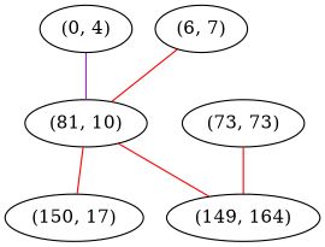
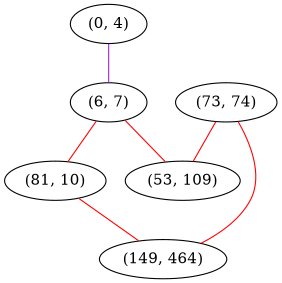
  graph {
    edge [color=red weight=1]
    n1 [label="(0, 4)"]
    "(6, 7)"
    "(81, 10)"
-   "(150, 17)"
-   "(149, 164)"
-   "(73, 74)" [label="(73, 73)"]
-   n1 -- "(81, 10)" [color=purple weight=4]
+   "(53, 109)"
+   "(149, 164)" [label="(149, 464)"]
+   "(73, 74)"
+   n1 -- "(6, 7)" [color=purple weight=4]
    "(6, 7)" -- "(81, 10)"
-   "(81, 10)" -- "(150, 17)"
+   "(6, 7)" -- "(53, 109)"
    "(81, 10)" -- "(149, 164)"
+   "(73, 74)" -- "(53, 109)"
    "(73, 74)" -- "(149, 164)"
  }
